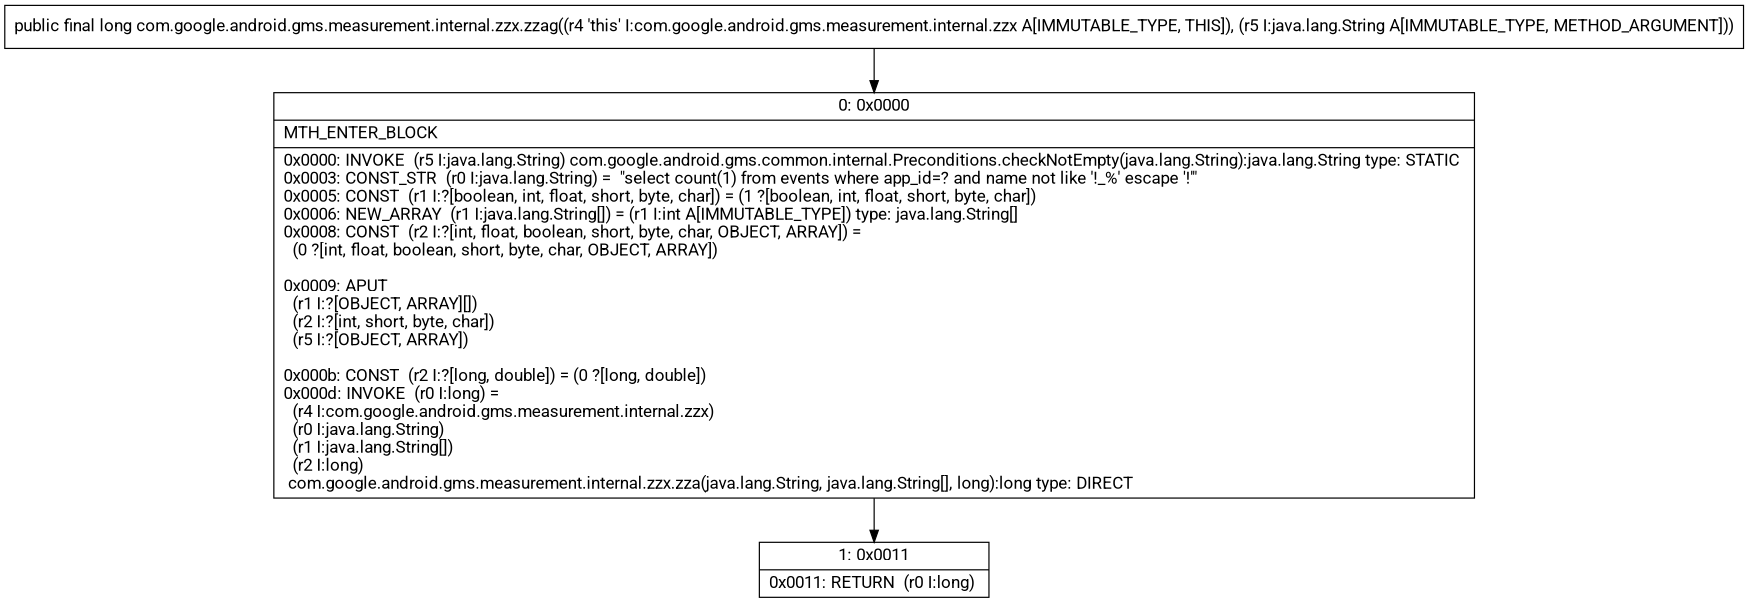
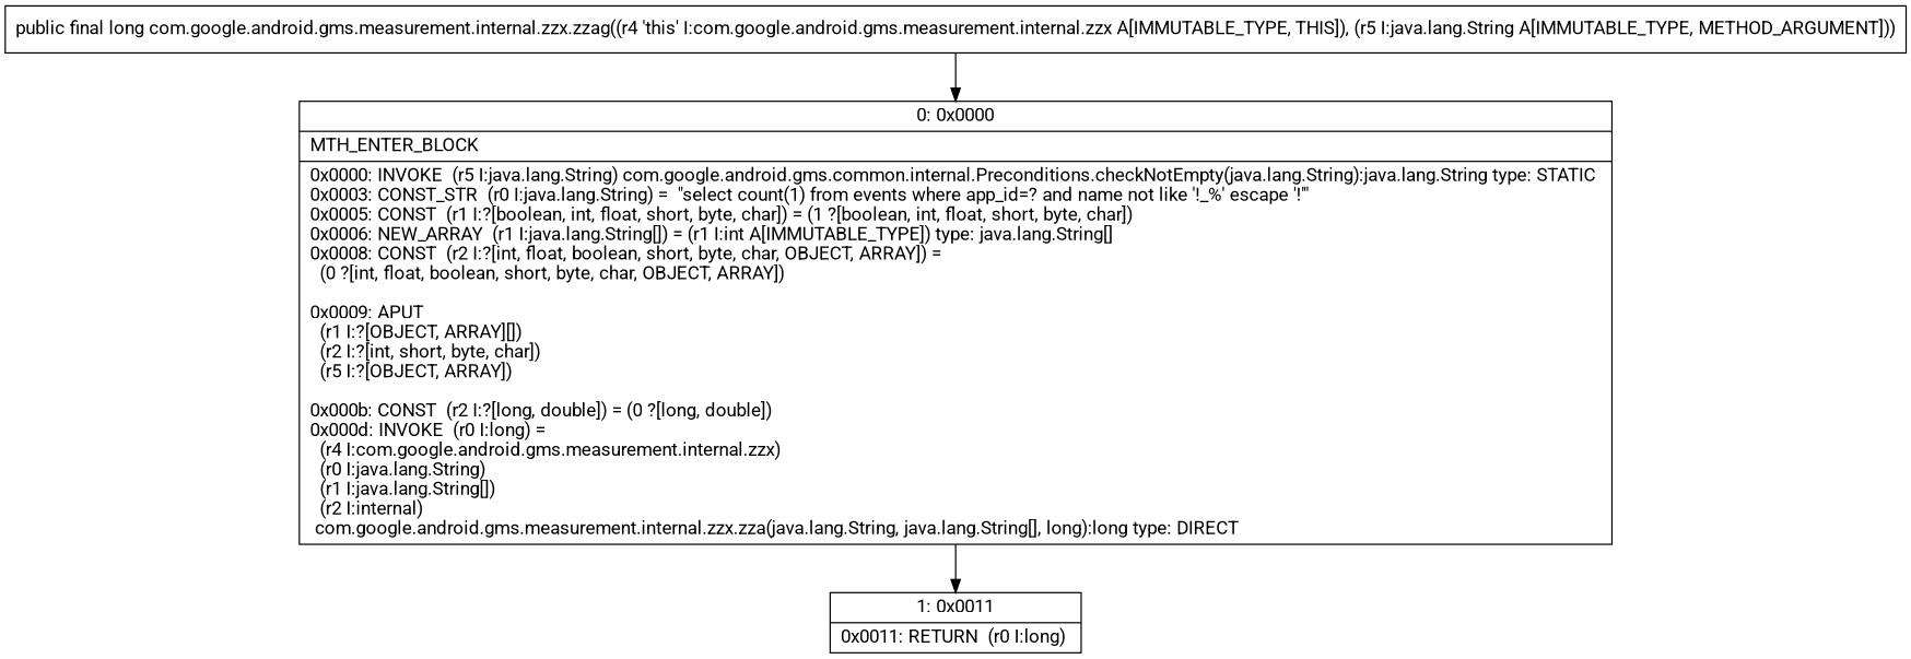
  digraph {
    fontname=Roboto
    node [shape=record fontname=Roboto]
    edge [fontname=Roboto]
-   n1 [label="{0\:\ 0x0000|MTH_ENTER_BLOCK\l|0x0000: INVOKE  (r5 I:java.lang.String) com.google.android.gms.common.internal.Preconditions.checkNotEmpty(java.lang.String):java.lang.String type: STATIC \l0x0003: CONST_STR  (r0 I:java.lang.String) =  \"select count(1) from events where app_id=? and name not like '!_%' escape '!'\" \l0x0005: CONST  (r1 I:?[boolean, int, float, short, byte, char]) = (1 ?[boolean, int, float, short, byte, char]) \l0x0006: NEW_ARRAY  (r1 I:java.lang.String[]) = (r1 I:int A[IMMUTABLE_TYPE]) type: java.lang.String[] \l0x0008: CONST  (r2 I:?[int, float, boolean, short, byte, char, OBJECT, ARRAY]) = \l  (0 ?[int, float, boolean, short, byte, char, OBJECT, ARRAY])\l \l0x0009: APUT  \l  (r1 I:?[OBJECT, ARRAY][])\l  (r2 I:?[int, short, byte, char])\l  (r5 I:?[OBJECT, ARRAY])\l \l0x000b: CONST  (r2 I:?[long, double]) = (0 ?[long, double]) \l0x000d: INVOKE  (r0 I:long) = \l  (r4 I:com.google.android.gms.measurement.internal.zzx)\l  (r0 I:java.lang.String)\l  (r1 I:java.lang.String[])\l  (r2 I:long)\l com.google.android.gms.measurement.internal.zzx.zza(java.lang.String, java.lang.String[], long):long type: DIRECT \l}"]
+   n1 [label="{0\:\ 0x0000|MTH_ENTER_BLOCK\l|0x0000: INVOKE  (r5 I:java.lang.String) com.google.android.gms.common.internal.Preconditions.checkNotEmpty(java.lang.String):java.lang.String type: STATIC \l0x0003: CONST_STR  (r0 I:java.lang.String) =  \"select count(1) from events where app_id=? and name not like '!_%' escape '!'\" \l0x0005: CONST  (r1 I:?[boolean, int, float, short, byte, char]) = (1 ?[boolean, int, float, short, byte, char]) \l0x0006: NEW_ARRAY  (r1 I:java.lang.String[]) = (r1 I:int A[IMMUTABLE_TYPE]) type: java.lang.String[] \l0x0008: CONST  (r2 I:?[int, float, boolean, short, byte, char, OBJECT, ARRAY]) = \l  (0 ?[int, float, boolean, short, byte, char, OBJECT, ARRAY])\l \l0x0009: APUT  \l  (r1 I:?[OBJECT, ARRAY][])\l  (r2 I:?[int, short, byte, char])\l  (r5 I:?[OBJECT, ARRAY])\l \l0x000b: CONST  (r2 I:?[long, double]) = (0 ?[long, double]) \l0x000d: INVOKE  (r0 I:long) = \l  (r4 I:com.google.android.gms.measurement.internal.zzx)\l  (r0 I:java.lang.String)\l  (r1 I:java.lang.String[])\l  (r2 I:internal)\l com.google.android.gms.measurement.internal.zzx.zza(java.lang.String, java.lang.String[], long):long type: DIRECT \l}"]
    n2 [label="{1\:\ 0x0011|0x0011: RETURN  (r0 I:long) \l}"]
    n3 [label="{public final long com.google.android.gms.measurement.internal.zzx.zzag((r4 'this' I:com.google.android.gms.measurement.internal.zzx A[IMMUTABLE_TYPE, THIS]), (r5 I:java.lang.String A[IMMUTABLE_TYPE, METHOD_ARGUMENT])) }"]
    n1 -> n2
    n3 -> n1
  }
